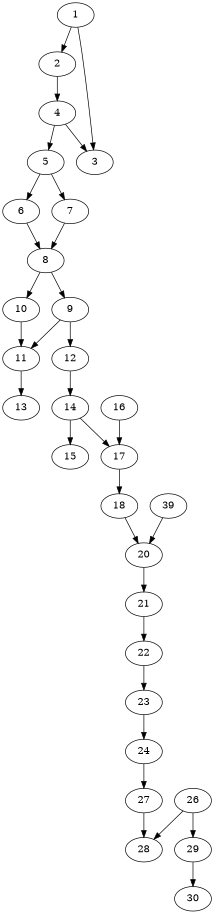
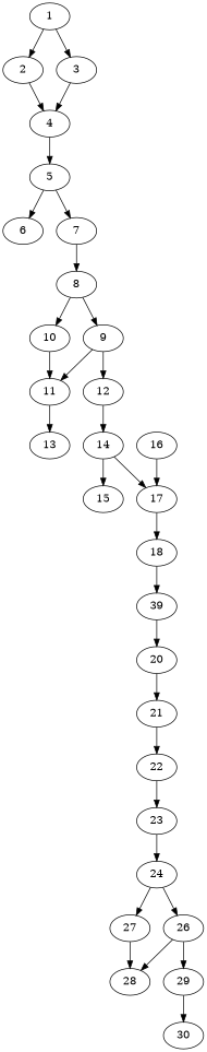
  digraph {
    node [alpha=0.05]
    1 [alpha=0.07 expect_size=26340352]
    2 [alpha=0.09 expect_size=34359296]
    3 [alpha=0.14 expect_size=34057216]
    4 [alpha=0.14 expect_size=36773888]
    5 [expect_size=45404160]
    6 [alpha=0.00 expect_size=50735104]
    7 [expect_size=48283648]
    8 [alpha=0.06 expect_size=13631488]
    9 [alpha=0.11 expect_size=22770688]
    10 [alpha=0.10 expect_size=5883904]
    11 [alpha=0.19 expect_size=23097344]
    12 [alpha=0.01 expect_size=39574528]
    13 [alpha=0.08 expect_size=14119936]
    14 [alpha=0.02 expect_size=46693376]
    15 [expect_size=32024576]
    17 [alpha=0.11 expect_size=44657664]
    16 [alpha=0.19 expect_size=44419072]
    18 [alpha=0.11 expect_size=9122816]
    n19 [alpha=0.15 expect_size=24450048 label=39]
    20 [alpha=0.17 expect_size=50063360]
    21 [alpha=0.07 expect_size=25982976]
    22 [alpha=0.10 expect_size=22944768]
    23 [expect_size=24790016]
    24 [alpha=0.13 expect_size=43784192]
    26 [alpha=0.03 expect_size=13492224]
    27 [alpha=0.06 expect_size=11699200]
    28 [alpha=0.12 expect_size=36602880]
    29 [alpha=0.06 expect_size=14543872]
    30 [alpha=0.20 expect_size=50895872]
    1 -> 2
    1 -> 3
    2 -> 4
-   4 -> 3
+   3 -> 4
    4 -> 5
    5 -> 6
    5 -> 7
-   6 -> 8
    7 -> 8
    8 -> 9
    8 -> 10
    9 -> 11
    9 -> 12
    10 -> 11
    11 -> 13
    12 -> 14
    14 -> 15
    14 -> 17
    17 -> 18
    16 -> 17
-   18 -> 20
+   18 -> n19
    n19 -> 20
    20 -> 21
    21 -> 22
    22 -> 23
    23 -> 24
+   24 -> 26
    24 -> 27
    26 -> 28
    26 -> 29
    27 -> 28
    29 -> 30
  }
